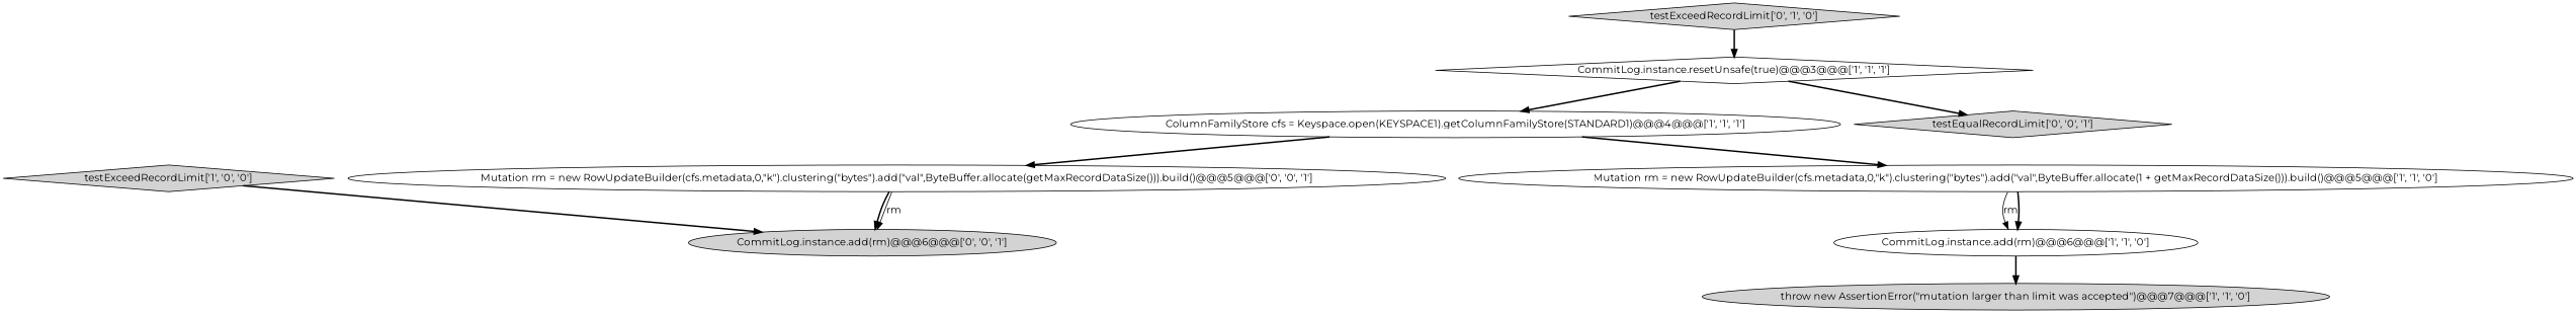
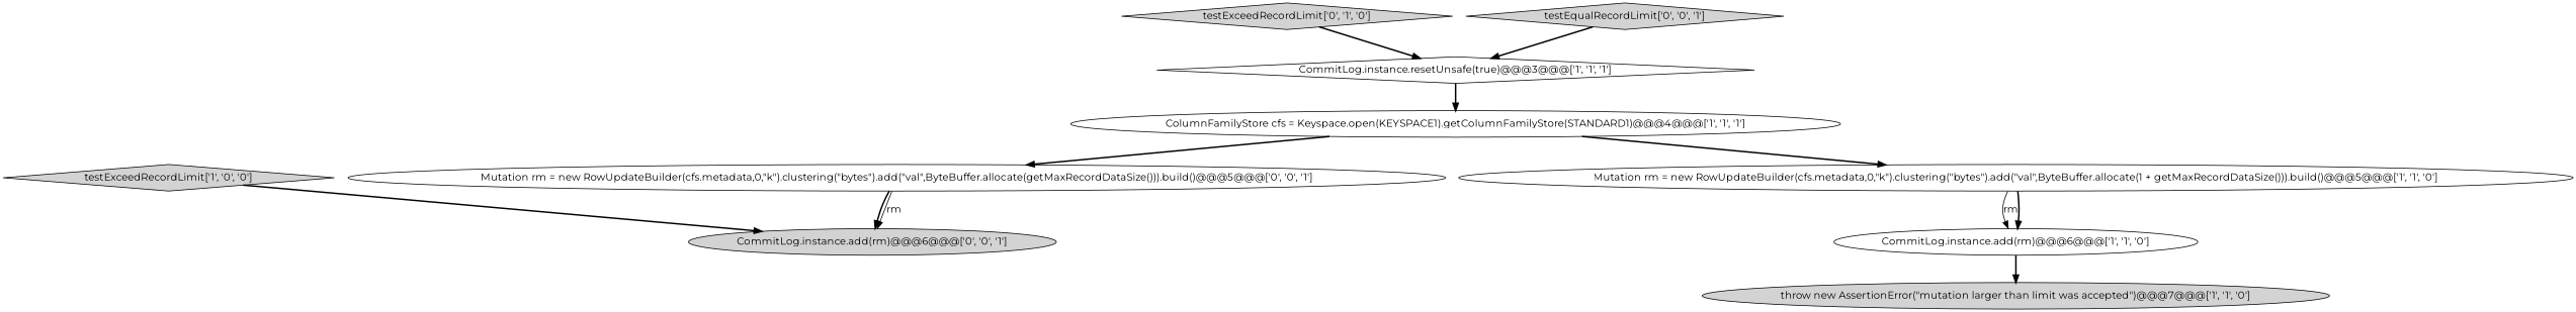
  digraph {
    fontname=Montserrat
    node [fillcolor=white fontname=Montserrat shape=ellipse style=filled]
    edge [fontname=Montserrat style=bold]
    n1 [label="ColumnFamilyStore cfs = Keyspace.open(KEYSPACE1).getColumnFamilyStore(STANDARD1)@@@4@@@['1', '1', '1']"]
    n2 [label="Mutation rm = new RowUpdateBuilder(cfs.metadata,0,\"k\").clustering(\"bytes\").add(\"val\",ByteBuffer.allocate(getMaxRecordDataSize())).build()@@@5@@@['0', '0', '1']"]
    n3 [label="Mutation rm = new RowUpdateBuilder(cfs.metadata,0,\"k\").clustering(\"bytes\").add(\"val\",ByteBuffer.allocate(1 + getMaxRecordDataSize())).build()@@@5@@@['1', '1', '0']"]
    n4 [fillcolor=lightgray label="CommitLog.instance.add(rm)@@@6@@@['0', '0', '1']"]
    n5 [label="CommitLog.instance.add(rm)@@@6@@@['1', '1', '0']"]
    n6 [fillcolor=lightgray label="testExceedRecordLimit['1', '0', '0']" shape=diamond]
    n7 [label="CommitLog.instance.resetUnsafe(true)@@@3@@@['1', '1', '1']" shape=diamond]
    n8 [fillcolor=lightgray label="throw new AssertionError(\"mutation larger than limit was accepted\")@@@7@@@['1', '1', '0']"]
    n9 [fillcolor=lightgray label="testExceedRecordLimit['0', '1', '0']" shape=diamond]
    n10 [fillcolor=lightgray label="testEqualRecordLimit['0', '0', '1']" shape=diamond]
    n1 -> n2
    n1 -> n3
    n2 -> n4
    n2 -> n4 [label=rm style=solid]
    n3 -> n5 [label=rm style=solid]
    n3 -> n5
    n5 -> n8
    n6 -> n4
    n7 -> n1
    n9 -> n7
-   n7 -> n10
+   n10 -> n7
  }
